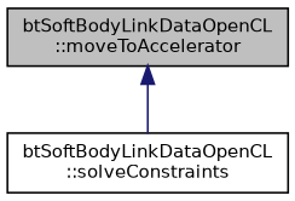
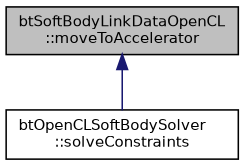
  digraph {
    rankdir=TB
    fontname="DejaVu Sans"
    node [color=black fontname="DejaVu Sans" fontsize=10 shape=record style=filled]
    n1 [fillcolor=grey75 fontcolor=black height=0.2 label="btSoftBodyLinkDataOpenCL\l::moveToAccelerator" width=0.4]
-   n2 [fillcolor=white height=0.2 label="btSoftBodyLinkDataOpenCL\l::solveConstraints" width=0.4]
+   n2 [fillcolor=white height=0.2 label="btOpenCLSoftBodySolver\l::solveConstraints" width=0.4]
    n1 -> n2 [color=midnightblue dir=back fontname="DejaVu Sans" fontsize=10 labelfontname=Helvetica labelfontsize=10 style=solid]
  }
